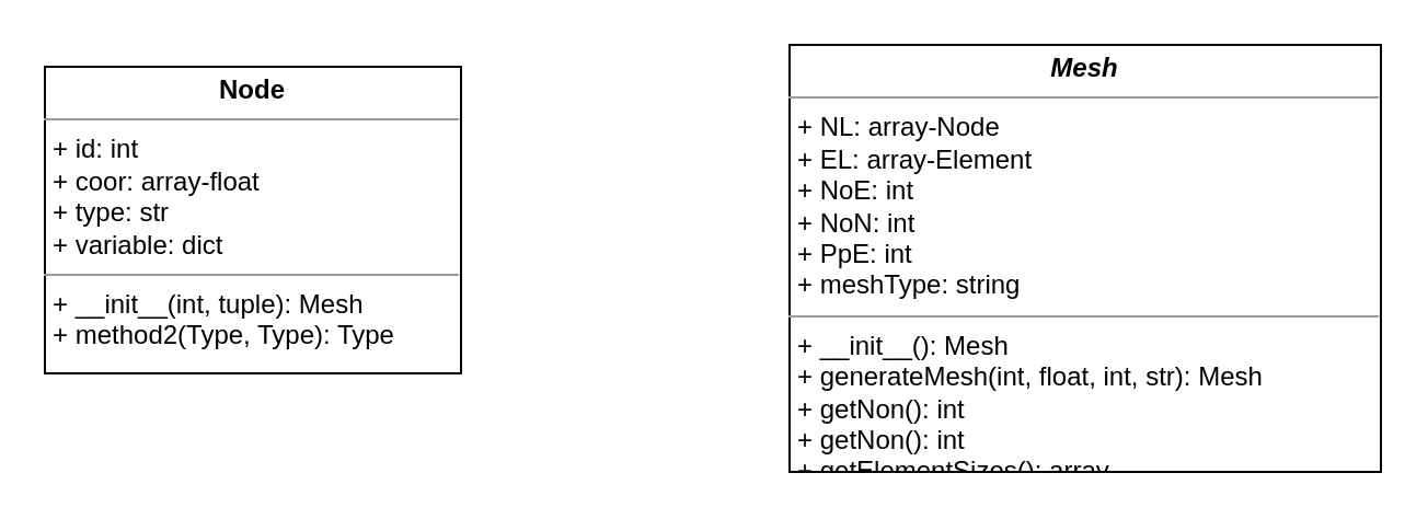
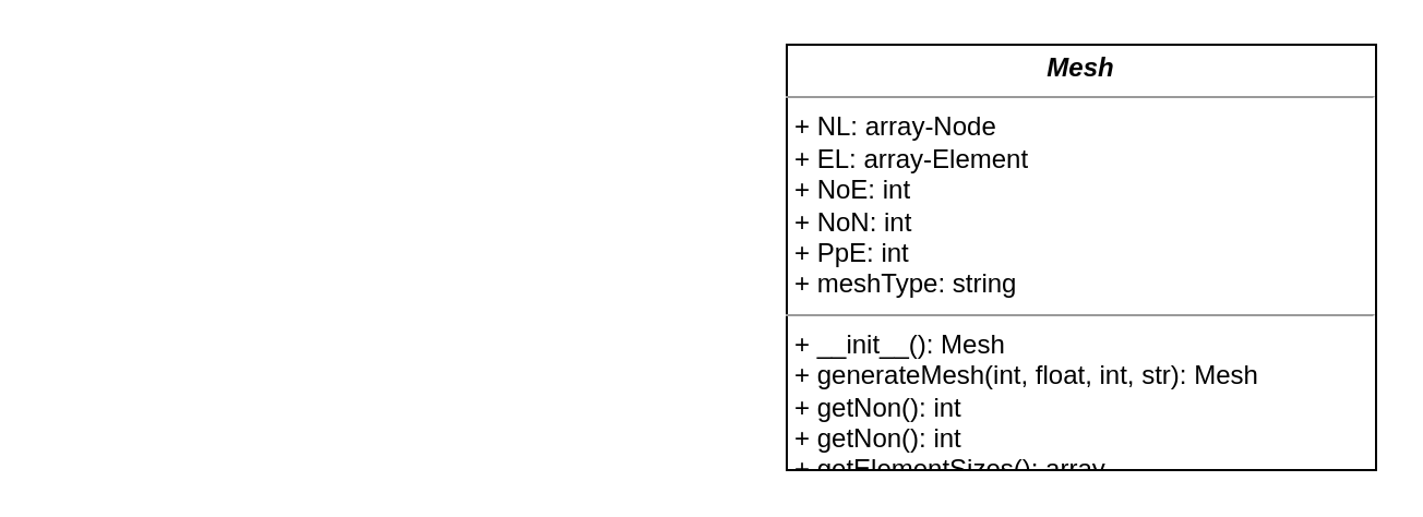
  <mxCell id="0" />
  <mxCell id="1" parent="0" />
  <mxCell id="2" value="&lt;p style=&quot;margin:0px;margin-top:4px;text-align:center;&quot;&gt;&lt;i&gt;&lt;b&gt;Mesh&lt;/b&gt;&lt;/i&gt;&lt;br&gt;&lt;/p&gt;&lt;hr size=&quot;1&quot;&gt;&lt;p style=&quot;margin:0px;margin-left:4px;&quot;&gt;+ NL: array-Node&lt;br&gt;+ EL: array-Element&lt;/p&gt;&lt;p style=&quot;margin:0px;margin-left:4px;&quot;&gt;+ NoE: int&lt;/p&gt;&lt;p style=&quot;margin:0px;margin-left:4px;&quot;&gt;+ NoN: int&lt;/p&gt;&lt;p style=&quot;margin:0px;margin-left:4px;&quot;&gt;+ PpE: int&lt;br&gt;&lt;/p&gt;&lt;p style=&quot;margin:0px;margin-left:4px;&quot;&gt;+ meshType: string&lt;br&gt;&lt;/p&gt;&lt;hr size=&quot;1&quot;&gt;&lt;p style=&quot;margin:0px;margin-left:4px;&quot;&gt;+ __init__(): Mesh&lt;br&gt;+ generateMesh(int, float, int, &lt;span style=&quot;&quot;&gt;&lt;/span&gt;str): Mesh&lt;/p&gt;&lt;p style=&quot;margin:0px;margin-left:4px;&quot;&gt;+ getNon(): int&lt;/p&gt;&lt;p style=&quot;margin:0px;margin-left:4px;&quot;&gt;+ getNon(): int&lt;/p&gt;&lt;p style=&quot;margin:0px;margin-left:4px;&quot;&gt;+ getElementSizes(): array&lt;/p&gt;&lt;p style=&quot;margin:0px;margin-left:4px;&quot;&gt;+ setElementShapeFunction(str): None&lt;/p&gt;&lt;p style=&quot;margin:0px;margin-left:4px;&quot;&gt;+ getCoor(int)&lt;br&gt;&lt;/p&gt;" style="verticalAlign=top;align=left;overflow=fill;fontSize=12;fontFamily=Helvetica;html=1;" vertex="1" parent="1"><mxGeometry x="360" y="20" width="270" height="195" as="geometry" /></mxCell>
- <mxCell id="3" value="&lt;p style=&quot;margin:0px;margin-top:4px;text-align:center;&quot;&gt;&lt;b&gt;Node&lt;/b&gt;&lt;br&gt;&lt;/p&gt;&lt;hr size=&quot;1&quot;&gt;&lt;p style=&quot;margin:0px;margin-left:4px;&quot;&gt;+ id: int&lt;br&gt;+ coor: array-float&lt;/p&gt;&lt;p style=&quot;margin:0px;margin-left:4px;&quot;&gt;+ type: str&lt;/p&gt;&lt;p style=&quot;margin:0px;margin-left:4px;&quot;&gt;+ variable: dict&lt;br&gt;&lt;/p&gt;&lt;hr size=&quot;1&quot;&gt;&lt;p style=&quot;margin:0px;margin-left:4px;&quot;&gt;+ __init__(int, tuple): Mesh&lt;br&gt;+ method2(Type, Type): Type&lt;/p&gt;" style="verticalAlign=top;align=left;overflow=fill;fontSize=12;fontFamily=Helvetica;html=1;" vertex="1" parent="1"><mxGeometry x="20" y="30" width="190" height="140" as="geometry" /></mxCell>
